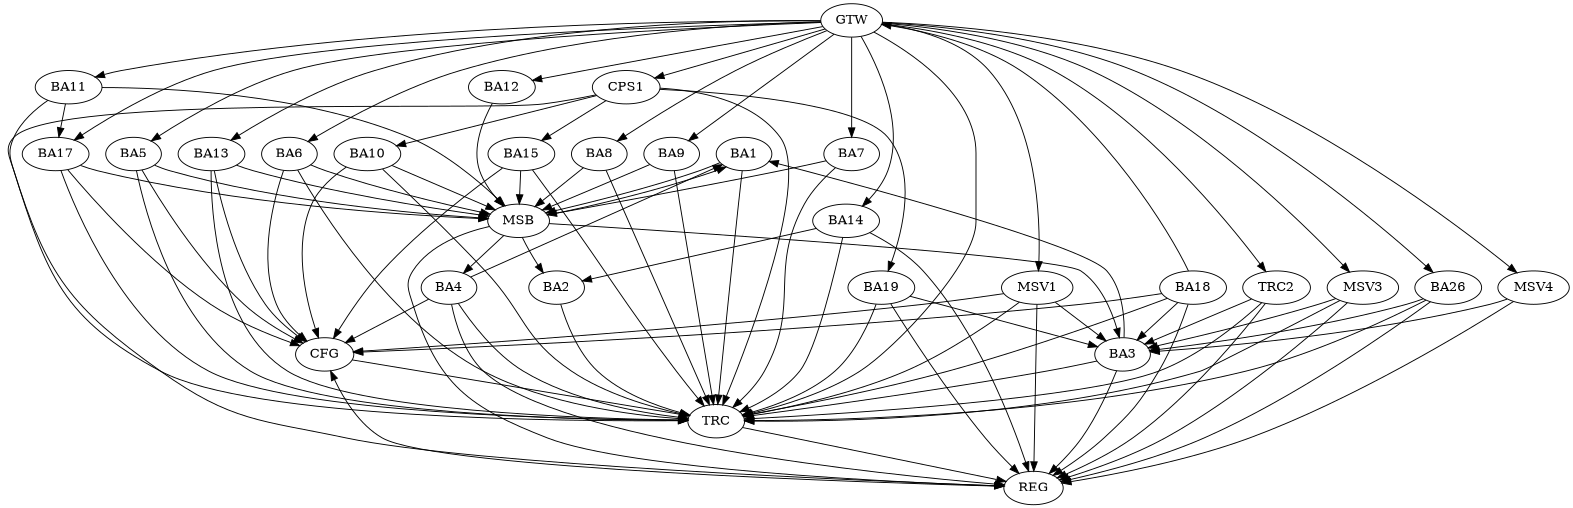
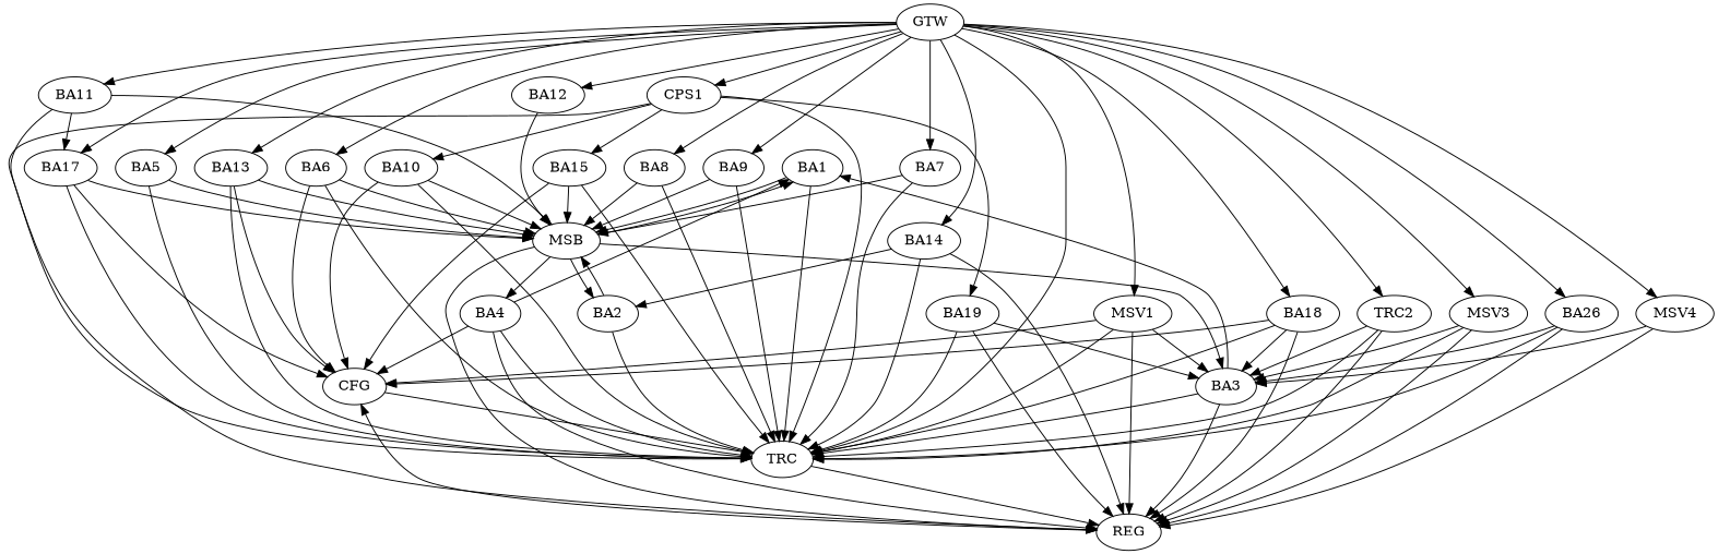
  strict digraph {
    n1 [label=BA1]
    n2 [label=MSB]
    n3 [label=TRC]
    n4 [label=BA2]
    n5 [label=BA3]
    n6 [label=REG]
    n7 [label=BA4]
    n8 [label=CFG]
    n9 [label=BA5]
    n10 [label=BA6]
    n11 [label=BA7]
    n12 [label=BA8]
    n13 [label=BA9]
    n14 [label=BA10]
    n15 [label=BA11]
    n16 [label=BA17]
    n17 [label=BA12]
    n18 [label=BA13]
    n19 [label=BA14]
    n20 [label=BA15]
    n21 [label=BA26]
    n22 [label=BA18]
    n23 [label=BA19]
    n24 [label=CPS1]
    n25 [label=GTW]
    n26 [label=MSV1]
    n27 [label=TRC2]
    n28 [label=MSV3]
    n29 [label=MSV4]
    n1 -> n2
    n1 -> n3
    n2 -> n1
    n2 -> n4
    n2 -> n5
    n2 -> n6
    n2 -> n7
    n3 -> n6
+   n4 -> n2
    n4 -> n3
    n5 -> n1
    n5 -> n3
    n5 -> n6
    n6 -> n8
    n7 -> n1
    n7 -> n3
    n7 -> n6
    n7 -> n8
    n8 -> n3
    n9 -> n2
    n9 -> n3
-   n9 -> n8
    n10 -> n2
    n10 -> n3
    n10 -> n8
    n11 -> n2
    n11 -> n3
    n12 -> n2
    n12 -> n3
    n13 -> n2
    n13 -> n3
    n14 -> n2
    n14 -> n3
    n14 -> n8
    n15 -> n2
    n15 -> n3
    n15 -> n16
    n16 -> n2
    n16 -> n3
    n16 -> n8
    n17 -> n2
    n18 -> n2
    n18 -> n3
    n18 -> n8
    n19 -> n3
    n19 -> n4
    n19 -> n6
    n20 -> n2
    n20 -> n3
    n20 -> n8
    n21 -> n3
    n21 -> n5
    n21 -> n6
    n22 -> n3
    n22 -> n5
    n22 -> n6
    n22 -> n8
    n23 -> n3
    n23 -> n5
    n23 -> n6
    n24 -> n3
    n24 -> n6
    n24 -> n14
    n24 -> n20
    n24 -> n23
    n25 -> n3
    n25 -> n9
    n25 -> n10
    n25 -> n11
    n25 -> n12
    n25 -> n13
    n25 -> n15
    n25 -> n16
    n25 -> n17
    n25 -> n18
    n25 -> n19
    n25 -> n21
-   n22 -> n25
+   n25 -> n22
    n25 -> n24
    n25 -> n26
    n25 -> n27
    n25 -> n28
    n25 -> n29
    n26 -> n3
    n26 -> n5
    n26 -> n6
    n26 -> n8
    n27 -> n3
    n27 -> n5
    n27 -> n6
    n28 -> n3
    n28 -> n5
    n28 -> n6
    n29 -> n5
    n29 -> n6
  }
